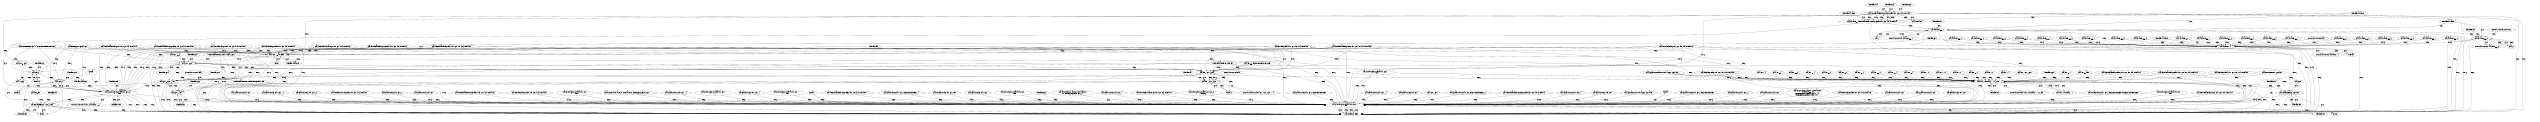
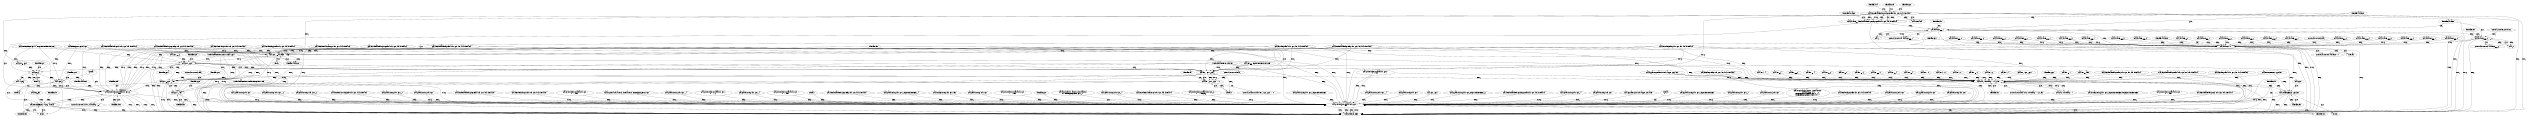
  digraph {
    n1 [label="(Call,decode_labeled_vpn_clnp_prefix(ndo, tptr, buf, sizeof(buf)))"]
    n2 [label="(Call,advance = decode_labeled_vpn_clnp_prefix(ndo, tptr, buf, sizeof(buf)))"]
    n3 [label="(Call,tptr += advance)"]
    n4 [label="(Call,print_unknown_data(ndo, pptr, \"\n\t    \", len))"]
    n5 [label="(Call,print_unknown_data(ndo, tptr-3, \"\n\t    \", tlen))"]
    n6 [label="(MethodReturn,RET)"]
    n7 [label="(Call,sizeof(buf))"]
    n8 [label="(Call,advance == -1)"]
    n9 [label="(Block,)"]
    n10 [label="(Call,tptr - pptr)"]
    n11 [label="(Identifier,advance)"]
    n12 [label="(Block,)"]
    n13 [label="(Block,)"]
    n14 [label="(Identifier,len)"]
-   n15 [label="(Call,ND_TCHECK2(*(tptr-3),tlen))"]
+   n15 [label="(Call,ND_TCHECK2(*(tptr-3),astostr))"]
    n16 [label="(Identifier,tlen)"]
    n17 [label="(ControlStructure,if (ndo->ndo_vflag <= 1))"]
    n18 [label="(Call,advance == -2)"]
    n19 [label="(Call,advance < 0)"]
    n20 [label="(ControlStructure,if (advance == -1))"]
    n21 [label="(Call,-1)"]
    n22 [label="(ControlStructure,if (advance == -2))"]
    n23 [label="(Call,-2)"]
    n24 [label="(ControlStructure,if (advance < 0))"]
    n25 [label="(Literal,0)"]
    n26 [label="(Call,len - (tptr - pptr))"]
    n27 [label="(Call,tptr = pptr + len)"]
    n28 [label="(Call,pptr + len)"]
    n29 [label="(Call,tptr-3)"]
    n30 [label="(Identifier,pptr)"]
    n31 [label="(Call,len - (tptr - pptr) > 0)"]
    n32 [label="(Call,ndo->ndo_vflag > 1 && len)"]
    n33 [label="(Identifier,len)"]
    n34 [label="(Call,tptr-3)"]
    n35 [label="(Call,*(tptr-3))"]
    n36 [label="(Literal,3)"]
    n37 [label="(Literal,0)"]
    n38 [label="(ControlStructure,while (len - (tptr - pptr) > 0))"]
    n39 [label="(Call,ND_TCHECK2(*pptr,len))"]
    n40 [label="(Identifier,len)"]
    n41 [label="(ControlStructure,if (ndo->ndo_vflag > 1 && len))"]
    n42 [label="(Call,ndo->ndo_vflag > 1)"]
    n43 [label="(Identifier,len)"]
    n44 [label="(Literal,3)"]
    n45 [label="(Identifier,tlen)"]
    n46 [label="(Call,len % 2)"]
    n47 [label="(Call,ipaddr_string(ndo, tptr))"]
    n48 [label="(Call,tptr = pptr)"]
    n49 [label="(Call,EXTRACT_16BITS(tptr))"]
    n50 [label="(Call,advance == -3)"]
    n51 [label="(Identifier,pptr)"]
    n52 [label="(Call,len != 1)"]
    n53 [label="(Call,bgp_attr_print(ndo, atype, tptr, alen))"]
    n54 [label="(Literal,\"\n\t    \")"]
    n55 [label="(Call,*pptr)"]
    n56 [label="(Call,advance == -2)"]
    n57 [label="(Call,ip6addr_string(ndo, tptr+BGP_VPN_RD_LEN))"]
    n58 [label="(Call,ipaddr_string(ndo, tptr+2))"]
    n59 [label="(Call,ipaddr_string(ndo, tptr))"]
    n60 [label="(Call,as_printf(ndo, astostr, sizeof(astostr),\n\t\t\t\tas_size == 2 ?\n\t\t\t\tEXTRACT_16BITS(&tptr[2 + i]) :\n\t\t\t\tEXTRACT_32BITS(&tptr[2 + i])))"]
    n61 [label="(Call,decode_labeled_vpn_prefix4(ndo, tptr, buf, sizeof(buf)))"]
    n62 [label="(Call,len -= alen)"]
    n63 [label="(Call,decode_clnp_prefix(ndo, tptr, buf, sizeof(buf)))"]
    n64 [label="(Call,advance == -1)"]
    n65 [label="(Call,decode_mdt_vpn_nlri(ndo, tptr, buf, sizeof(buf)))"]
    n66 [label="(Call,len % 4)"]
    n67 [label="(Call,ipaddr_string(ndo, tptr))"]
    n68 [label="(Call,ip6addr_string(ndo, tptr))"]
    n69 [label="(Call,advance == -2)"]
    n70 [label="(Call,advance == -2)"]
    n71 [label="(Call,ND_TCHECK2(*pptr,len))"]
    n72 [label="(Call,tlen=len)"]
    n73 [label="(Call,decode_multicast_vpn(ndo, tptr, buf, sizeof(buf)))"]
    n74 [label="(Call,ipaddr_string(ndo, tptr))"]
    n75 [label="(Literal,\"\n\t    \")"]
    n76 [label="(Call,decode_labeled_prefix4(ndo, tptr, len, buf, sizeof(buf)))"]
    n77 [label="(Call,isonsap_string(ndo, tptr+BGP_VPN_RD_LEN,tlen-BGP_VPN_RD_LEN))"]
    n78 [label="(Call,print_unknown_data(ndo, tptr, \"\n\t    \", tlen))"]
    n79 [label="(Call,len -=4)"]
    n80 [label="(Call,decode_labeled_vpn_l2(ndo, tptr, buf, sizeof(buf)))"]
    n81 [label="(ControlStructure,goto trunc;)"]
    n82 [label="(Identifier,af)"]
    n83 [label="(Call,advance == -2)"]
    n84 [label="(Call,len == 6)"]
    n85 [label="(Call,ipaddr_string(ndo, tptr))"]
    n86 [label="(Identifier,buf)"]
    n87 [label="(Call,ipaddr_string(ndo, tptr + 2))"]
    n88 [label="(Call,ipaddr_string(ndo, tptr+2))"]
    n89 [label="(Call,decode_rt_routing_info(ndo, tptr, buf, sizeof(buf)))"]
    n90 [label="(Identifier,tptr)"]
    n91 [label="(Call,len != 4)"]
    n92 [label="(Call,ipaddr_string(ndo, tptr+2))"]
    n93 [label="(MethodParameterIn,u_int len)"]
    n94 [label="(Identifier,tptr)"]
    n95 [label="(Identifier,len)"]
    n96 [label="(ControlStructure,break;)"]
    n97 [label="(Identifier,ndo)"]
    n98 [label="(Call,decode_prefix6(ndo, tptr, len, buf, sizeof(buf)))"]
    n99 [label="(Call,ipaddr_string(ndo, tptr))"]
    n100 [label="(Call,decode_labeled_vpn_prefix4(ndo, tptr, buf, sizeof(buf)))"]
    n101 [label="(Call,decode_mdt_vpn_nlri(ndo, tptr, buf, sizeof(buf)))"]
    n102 [label="(Call,print_unknown_data(ndo, tptr, \"\n\t    \", tlen))"]
    n103 [label="(Call,decode_prefix4(ndo, tptr, len, buf, sizeof(buf)))"]
    n104 [label="(Call,len != 8)"]
    n105 [label="(Call,as_printf(ndo, astostr, sizeof(astostr), EXTRACT_32BITS(tptr)))"]
    n106 [label="(MethodParameterIn,const u_char *pptr)"]
    n107 [label="(MethodParameterIn,netdissect_options *ndo)"]
    n108 [label="(Call,advance == -1)"]
    n109 [label="(Call,ipaddr_string(ndo, tptr + 4))"]
    n110 [label="(Identifier,tptr)"]
    n111 [label="(Call,advance == -1)"]
    n112 [label="(Call,print_unknown_data(ndo, tptr, \"\n\t      \", 8))"]
    n113 [label="(Call,advance == -1)"]
    n114 [label="(Call,ipaddr_string(ndo, tptr+4))"]
    n115 [label="(Call,print_unknown_data(ndo, tptr, \"\n\t    \", tlen))"]
    n116 [label="(Call,decode_labeled_prefix6(ndo, tptr, len, buf, sizeof(buf)))"]
    n117 [label="(Literal,1)"]
    n118 [label="(Identifier,ndo)"]
    n119 [label="(Call,len != 0)"]
    n120 [label="(Call,decode_labeled_vpn_prefix6(ndo, tptr, buf, sizeof(buf)))"]
    n121 [label="(Call,len != 6)"]
    n122 [label="(Call,advance == -3)"]
    n123 [label="(Call,ND_TCHECK2(tptr[0], BGP_MP_NLRI_MINSIZE))"]
    n124 [label="(Call,ipaddr_string(ndo, tptr+BGP_VPN_RD_LEN+4))"]
    n125 [label="(Call,advance == -1)"]
    n126 [label="(Call,decode_labeled_vpn_l2(ndo, tptr, buf, sizeof(buf)))"]
    n127 [label="(Call,print_unknown_data(ndo, pptr, \"\n\t    \", len))"]
    n128 [label="(Call,tptr += 3)"]
    n129 [label="(Identifier,ndo)"]
    n130 [label="(Call,isonsap_string(ndo, tptr, tlen))"]
    n131 [label="(Identifier,advance)"]
    n132 [label="(Call,ipaddr_string(ndo, tptr))"]
    n133 [label="(Call,advance == -3)"]
    n134 [label="(Call,advance == -3)"]
    n135 [label="(Identifier,advance)"]
    n136 [label="(Call,advance = 0)"]
    n137 [label="(Identifier,advance)"]
    n138 [label="(Call,print_unknown_data(ndo, tptr, \"\n\t      \", tlen))"]
    n139 [label="(Identifier,pptr)"]
    n140 [label="(Identifier,tptr)"]
    n141 [label="(Identifier,tptr)"]
    n142 [label="(Call,as_printf(ndo, astostr, sizeof(astostr),\n\t\t\t    EXTRACT_32BITS(tptr+2)))"]
    n143 [label="(Identifier,tptr)"]
    n144 [label="(Call,len == 0)"]
    n145 [label="(Identifier,pptr)"]
    n146 [label="(Identifier,advance)"]
    n147 [label="(Call,advance == -1)"]
    n148 [label="(Identifier,ndo)"]
    n149 [label="(Call,advance == -1)"]
    n150 [label="(Call,ipaddr_string(ndo, tptr+4))"]
    n151 [label="(Call,decode_multicast_vpn(ndo, tptr, buf, sizeof(buf)))"]
    n152 [label="(Call,len != 4)"]
    n153 [label="(Call,advance == -1)"]
    n154 [label="(Call,len != 4)"]
    n155 [label="(Call,print_unknown_data(ndo, tptr+3,\"\n\t      \", length-3))"]
    n156 [label="(Call,ipaddr_string(ndo, tptr+BGP_VPN_RD_LEN))"]
    n157 [label="(Call,len > 0)"]
    n158 [label="(Call,ipaddr_string(ndo, tptr + 4))"]
    n159 [label="(ControlStructure,break;)"]
    n160 [label="(Call,advance == -2)"]
    n161 [label="(Call,decode_labeled_vpn_prefix6(ndo, tptr, buf, sizeof(buf)))"]
    n162 [label="(Call,decode_labeled_prefix4(ndo, tptr, len, buf, sizeof(buf)))"]
    n163 [label="(Call,len % 12)"]
    n164 [label="(Identifier,ndo)"]
    n165 [label="(Call,bgp_attr_get_as_size(ndo, atype, pptr, len))"]
    n166 [label="(Call,ipaddr_string(ndo, tptr))"]
    n167 [label="(Call,advance == -1)"]
    n168 [label="(Call,len != 8)"]
    n169 [label="(Call,len % 8)"]
    n170 [label="(Call,tptr - pptr)"]
    n171 [label="(Call,ip6addr_string(ndo, tptr+BGP_VPN_RD_LEN+3))"]
    n172 [label="(Identifier,ndo)"]
    n173 [label="(Call,decode_labeled_vpn_clnp_prefix(ndo, tptr, buf, sizeof(buf)))"]
    n174 [label="(Call,len == BGP_MP_NLRI_MINSIZE)"]
    n175 [label="(Identifier,advance)"]
    n176 [label="(ControlStructure,break;)"]
    n177 [label="(Call,len % 4)"]
    n178 [label="(Call,len - (tptr - pptr))"]
    n179 [label="(Call,decode_labeled_prefix6(ndo, tptr, len, buf, sizeof(buf)))"]
    n180 [label="(Call,decode_clnp_prefix(ndo, tptr, buf, sizeof(buf)))"]
    n181 [label="(Call,ipaddr_string(ndo, tptr+4))"]
    n182 [label="(Call,decode_prefix4(ndo, tptr, len, buf, sizeof(buf)))"]
    n183 [label="(Call,advance == -1)"]
    n184 [label="(Call,advance == -2)"]
    n185 [label="(Call,decode_prefix6(ndo, tptr, len, buf, sizeof(buf)))"]
    n1 -> n2 [label="AST: "]
    n1 -> n2 [label="DDG: "]
    n1 -> n2 [label="DDG: "]
    n1 -> n2 [label="DDG: "]
    n1 -> n3 [label="DDG: "]
    n1 -> n4 [label="DDG: "]
    n1 -> n5 [label="DDG: "]
    n1 -> n6 [label="DDG: "]
    n1 -> n6 [label="DDG: "]
    n1 -> n6 [label="DDG: "]
    n1 -> n7 [label="CFG: "]
    n2 -> n1 [label="CFG: "]
    n2 -> n6 [label="DDG: "]
    n2 -> n8 [label="DDG: "]
    n2 -> n9 [label="AST: "]
    n3 -> n6 [label="DDG: "]
    n3 -> n10 [label="DDG: "]
    n3 -> n11 [label="CFG: "]
    n3 -> n12 [label="AST: "]
    n4 -> n6 [label="DDG: "]
    n4 -> n6 [label="DDG: "]
    n4 -> n6 [label="DDG: "]
    n4 -> n6 [label="DDG: "]
    n4 -> n13 [label="AST: "]
    n4 -> n14 [label="CFG: "]
    n5 -> n4 [label="DDG: "]
    n5 -> n6 [label="DDG: "]
    n5 -> n6 [label="DDG: "]
    n5 -> n6 [label="DDG: "]
    n5 -> n6 [label="DDG: "]
    n5 -> n15 [label="DDG: "]
    n5 -> n16 [label="CFG: "]
    n5 -> n17 [label="AST: "]
    n7 -> n1 [label="AST: "]
    n8 -> n6 [label="DDG: "]
    n8 -> n6 [label="DDG: "]
    n8 -> n6 [label="DDG: "]
    n8 -> n18 [label="DDG: "]
    n8 -> n19 [label="DDG: "]
    n8 -> n20 [label="AST: "]
    n8 -> n21 [label="CFG: "]
    n10 -> n4 [label="DDG: "]
    n10 -> n6 [label="DDG: "]
    n10 -> n6 [label="DDG: "]
    n10 -> n26 [label="AST: "]
    n10 -> n26 [label="DDG: "]
    n10 -> n26 [label="DDG: "]
    n10 -> n27 [label="DDG: "]
    n10 -> n28 [label="DDG: "]
    n10 -> n29 [label="DDG: "]
    n10 -> n30 [label="CFG: "]
    n11 -> n3 [label="AST: "]
    n14 -> n4 [label="AST: "]
    n15 -> n5 [label="DDG: "]
    n15 -> n6 [label="DDG: "]
    n15 -> n6 [label="DDG: "]
    n15 -> n6 [label="DDG: "]
    n15 -> n9 [label="AST: "]
    n15 -> n45 [label="CFG: "]
    n16 -> n5 [label="AST: "]
    n18 -> n6 [label="DDG: "]
    n18 -> n6 [label="DDG: "]
    n18 -> n6 [label="DDG: "]
    n18 -> n19 [label="DDG: "]
    n18 -> n22 [label="AST: "]
    n18 -> n23 [label="CFG: "]
-   n3 -> n19 [label="DDG: "]
+   n19 -> n3 [label="DDG: "]
    n19 -> n6 [label="DDG: "]
    n19 -> n6 [label="DDG: "]
    n19 -> n24 [label="AST: "]
    n19 -> n25 [label="CFG: "]
    n21 -> n8 [label="AST: "]
    n21 -> n8 [label="DDG: "]
    n23 -> n18 [label="AST: "]
    n23 -> n18 [label="DDG: "]
    n25 -> n19 [label="AST: "]
    n26 -> n6 [label="DDG: "]
    n26 -> n10 [label="CFG: "]
    n26 -> n27 [label="DDG: "]
    n26 -> n28 [label="DDG: "]
    n26 -> n31 [label="AST: "]
    n26 -> n31 [label="DDG: "]
    n26 -> n31 [label="DDG: "]
    n26 -> n32 [label="DDG: "]
    n27 -> n3 [label="DDG: "]
    n27 -> n6 [label="DDG: "]
    n27 -> n6 [label="DDG: "]
    n27 -> n9 [label="AST: "]
    n27 -> n28 [label="CFG: "]
    n28 -> n6 [label="DDG: "]
    n28 -> n27 [label="AST: "]
    n28 -> n33 [label="CFG: "]
    n29 -> n34 [label="DDG: "]
    n29 -> n35 [label="AST: "]
    n29 -> n36 [label="CFG: "]
    n30 -> n10 [label="AST: "]
    n31 -> n6 [label="DDG: "]
    n31 -> n6 [label="DDG: "]
    n31 -> n37 [label="CFG: "]
    n31 -> n38 [label="AST: "]
    n32 -> n6 [label="DDG: "]
    n32 -> n6 [label="DDG: "]
    n32 -> n6 [label="DDG: "]
    n32 -> n39 [label="DDG: "]
    n32 -> n40 [label="CFG: "]
    n32 -> n41 [label="AST: "]
    n32 -> n42 [label="CFG: "]
    n33 -> n28 [label="AST: "]
    n34 -> n5 [label="AST: "]
    n34 -> n5 [label="DDG: "]
    n34 -> n5 [label="DDG: "]
    n34 -> n44 [label="CFG: "]
    n35 -> n15 [label="AST: "]
    n35 -> n29 [label="CFG: "]
    n36 -> n29 [label="AST: "]
    n37 -> n26 [label="CFG: "]
    n37 -> n31 [label="AST: "]
    n39 -> n4 [label="DDG: "]
    n39 -> n6 [label="DDG: "]
    n39 -> n6 [label="DDG: "]
    n39 -> n13 [label="AST: "]
    n39 -> n43 [label="CFG: "]
    n40 -> n32 [label="AST: "]
    n42 -> n32 [label="AST: "]
    n42 -> n32 [label="DDG: "]
    n42 -> n32 [label="DDG: "]
    n43 -> n39 [label="AST: "]
    n44 -> n34 [label="AST: "]
    n45 -> n15 [label="AST: "]
    n46 -> n32 [label="DDG: "]
    n47 -> n4 [label="DDG: "]
    n48 -> n29 [label="DDG: "]
    n49 -> n3 [label="DDG: "]
    n49 -> n10 [label="DDG: "]
    n49 -> n29 [label="DDG: "]
    n49 -> n34 [label="DDG: "]
    n50 -> n19 [label="DDG: "]
    n51 -> n32 [label="CFG: "]
    n52 -> n32 [label="DDG: "]
    n53 -> n4 [label="DDG: "]
    n54 -> n4 [label="AST: "]
    n55 -> n39 [label="AST: "]
    n56 -> n19 [label="DDG: "]
    n57 -> n4 [label="DDG: "]
    n58 -> n4 [label="DDG: "]
    n59 -> n4 [label="DDG: "]
    n60 -> n4 [label="DDG: "]
    n61 -> n3 [label="DDG: "]
    n61 -> n4 [label="DDG: "]
    n61 -> n5 [label="DDG: "]
    n62 -> n32 [label="DDG: "]
    n63 -> n4 [label="DDG: "]
    n64 -> n19 [label="DDG: "]
    n65 -> n3 [label="DDG: "]
    n65 -> n4 [label="DDG: "]
    n65 -> n5 [label="DDG: "]
    n66 -> n32 [label="DDG: "]
    n67 -> n4 [label="DDG: "]
    n68 -> n4 [label="DDG: "]
    n69 -> n19 [label="DDG: "]
    n70 -> n19 [label="DDG: "]
    n71 -> n32 [label="DDG: "]
    n71 -> n39 [label="DDG: "]
    n72 -> n15 [label="DDG: "]
    n73 -> n3 [label="DDG: "]
    n73 -> n4 [label="DDG: "]
    n73 -> n5 [label="DDG: "]
    n74 -> n4 [label="DDG: "]
    n75 -> n5 [label="AST: "]
    n75 -> n34 [label="CFG: "]
    n76 -> n4 [label="DDG: "]
    n76 -> n32 [label="DDG: "]
    n77 -> n4 [label="DDG: "]
    n78 -> n4 [label="DDG: "]
    n79 -> n32 [label="DDG: "]
    n80 -> n4 [label="DDG: "]
    n81 -> n18 [label="CFG: "]
    n82 -> n31 [label="CFG: "]
    n83 -> n19 [label="DDG: "]
    n84 -> n32 [label="DDG: "]
    n85 -> n4 [label="DDG: "]
    n86 -> n1 [label="AST: "]
    n87 -> n4 [label="DDG: "]
    n88 -> n4 [label="DDG: "]
    n89 -> n4 [label="DDG: "]
    n90 -> n34 [label="AST: "]
    n91 -> n32 [label="DDG: "]
    n92 -> n4 [label="DDG: "]
    n93 -> n4 [label="DDG: "]
    n93 -> n26 [label="DDG: "]
    n93 -> n27 [label="DDG: "]
    n93 -> n28 [label="DDG: "]
    n93 -> n39 [label="DDG: "]
    n94 -> n29 [label="AST: "]
    n95 -> n3 [label="CFG: "]
    n95 -> n26 [label="AST: "]
    n96 -> n27 [label="CFG: "]
    n97 -> n4 [label="AST: "]
    n97 -> n39 [label="CFG: "]
    n98 -> n3 [label="DDG: "]
    n98 -> n4 [label="DDG: "]
    n98 -> n5 [label="DDG: "]
    n98 -> n26 [label="DDG: "]
    n98 -> n32 [label="DDG: "]
    n99 -> n4 [label="DDG: "]
    n100 -> n4 [label="DDG: "]
    n101 -> n4 [label="DDG: "]
    n102 -> n4 [label="DDG: "]
    n103 -> n3 [label="DDG: "]
    n103 -> n4 [label="DDG: "]
    n103 -> n5 [label="DDG: "]
    n103 -> n26 [label="DDG: "]
    n103 -> n32 [label="DDG: "]
    n104 -> n32 [label="DDG: "]
    n105 -> n4 [label="DDG: "]
    n106 -> n4 [label="DDG: "]
    n106 -> n10 [label="DDG: "]
    n106 -> n27 [label="DDG: "]
    n106 -> n28 [label="DDG: "]
    n107 -> n4 [label="DDG: "]
    n107 -> n5 [label="DDG: "]
    n108 -> n19 [label="DDG: "]
    n109 -> n4 [label="DDG: "]
    n110 -> n3 [label="AST: "]
    n110 -> n19 [label="CFG: "]
    n111 -> n19 [label="DDG: "]
    n112 -> n4 [label="DDG: "]
    n113 -> n19 [label="DDG: "]
    n114 -> n4 [label="DDG: "]
    n115 -> n4 [label="DDG: "]
    n116 -> n3 [label="DDG: "]
    n116 -> n4 [label="DDG: "]
    n116 -> n5 [label="DDG: "]
    n116 -> n26 [label="DDG: "]
    n116 -> n32 [label="DDG: "]
    n117 -> n4 [label="CFG: "]
    n118 -> n8 [label="CFG: "]
    n119 -> n32 [label="DDG: "]
    n120 -> n4 [label="DDG: "]
    n121 -> n32 [label="DDG: "]
    n122 -> n19 [label="DDG: "]
    n123 -> n3 [label="DDG: "]
    n123 -> n10 [label="DDG: "]
    n123 -> n29 [label="DDG: "]
    n123 -> n34 [label="DDG: "]
    n124 -> n4 [label="DDG: "]
    n125 -> n19 [label="DDG: "]
    n126 -> n3 [label="DDG: "]
    n126 -> n4 [label="DDG: "]
    n126 -> n5 [label="DDG: "]
    n127 -> n4 [label="DDG: "]
    n127 -> n4 [label="DDG: "]
    n127 -> n32 [label="DDG: "]
    n128 -> n10 [label="DDG: "]
    n129 -> n1 [label="AST: "]
    n130 -> n4 [label="DDG: "]
    n131 -> n8 [label="CFG: "]
    n131 -> n18 [label="AST: "]
    n132 -> n4 [label="DDG: "]
    n133 -> n19 [label="DDG: "]
    n134 -> n19 [label="DDG: "]
    n135 -> n19 [label="AST: "]
    n136 -> n19 [label="DDG: "]
    n137 -> n5 [label="CFG: "]
    n138 -> n4 [label="DDG: "]
    n139 -> n4 [label="AST: "]
    n140 -> n27 [label="AST: "]
    n141 -> n10 [label="AST: "]
    n142 -> n4 [label="DDG: "]
    n143 -> n1 [label="AST: "]
    n144 -> n32 [label="DDG: "]
    n145 -> n28 [label="AST: "]
    n146 -> n2 [label="AST: "]
    n147 -> n19 [label="DDG: "]
    n148 -> n15 [label="CFG: "]
    n149 -> n19 [label="DDG: "]
    n150 -> n4 [label="DDG: "]
    n151 -> n4 [label="DDG: "]
    n152 -> n32 [label="DDG: "]
    n153 -> n19 [label="DDG: "]
    n154 -> n32 [label="DDG: "]
    n155 -> n4 [label="DDG: "]
    n156 -> n4 [label="DDG: "]
    n157 -> n32 [label="DDG: "]
    n158 -> n4 [label="DDG: "]
    n159 -> n31 [label="CFG: "]
    n160 -> n19 [label="DDG: "]
    n161 -> n3 [label="DDG: "]
    n161 -> n4 [label="DDG: "]
    n161 -> n5 [label="DDG: "]
    n162 -> n3 [label="DDG: "]
    n162 -> n4 [label="DDG: "]
    n162 -> n5 [label="DDG: "]
    n162 -> n26 [label="DDG: "]
    n162 -> n32 [label="DDG: "]
    n163 -> n32 [label="DDG: "]
    n164 -> n18 [label="CFG: "]
    n165 -> n4 [label="DDG: "]
    n165 -> n4 [label="DDG: "]
    n165 -> n32 [label="DDG: "]
    n166 -> n4 [label="DDG: "]
    n167 -> n19 [label="DDG: "]
    n168 -> n32 [label="DDG: "]
    n169 -> n32 [label="DDG: "]
    n170 -> n4 [label="DDG: "]
    n171 -> n4 [label="DDG: "]
    n172 -> n5 [label="AST: "]
    n173 -> n4 [label="DDG: "]
    n174 -> n26 [label="DDG: "]
    n175 -> n2 [label="CFG: "]
    n175 -> n8 [label="AST: "]
    n176 -> n19 [label="CFG: "]
    n177 -> n32 [label="DDG: "]
    n178 -> n32 [label="DDG: "]
    n179 -> n4 [label="DDG: "]
    n179 -> n32 [label="DDG: "]
    n180 -> n3 [label="DDG: "]
    n180 -> n4 [label="DDG: "]
    n180 -> n5 [label="DDG: "]
    n181 -> n4 [label="DDG: "]
    n182 -> n4 [label="DDG: "]
    n182 -> n32 [label="DDG: "]
    n183 -> n19 [label="DDG: "]
    n184 -> n19 [label="DDG: "]
    n185 -> n4 [label="DDG: "]
    n185 -> n32 [label="DDG: "]
  }
